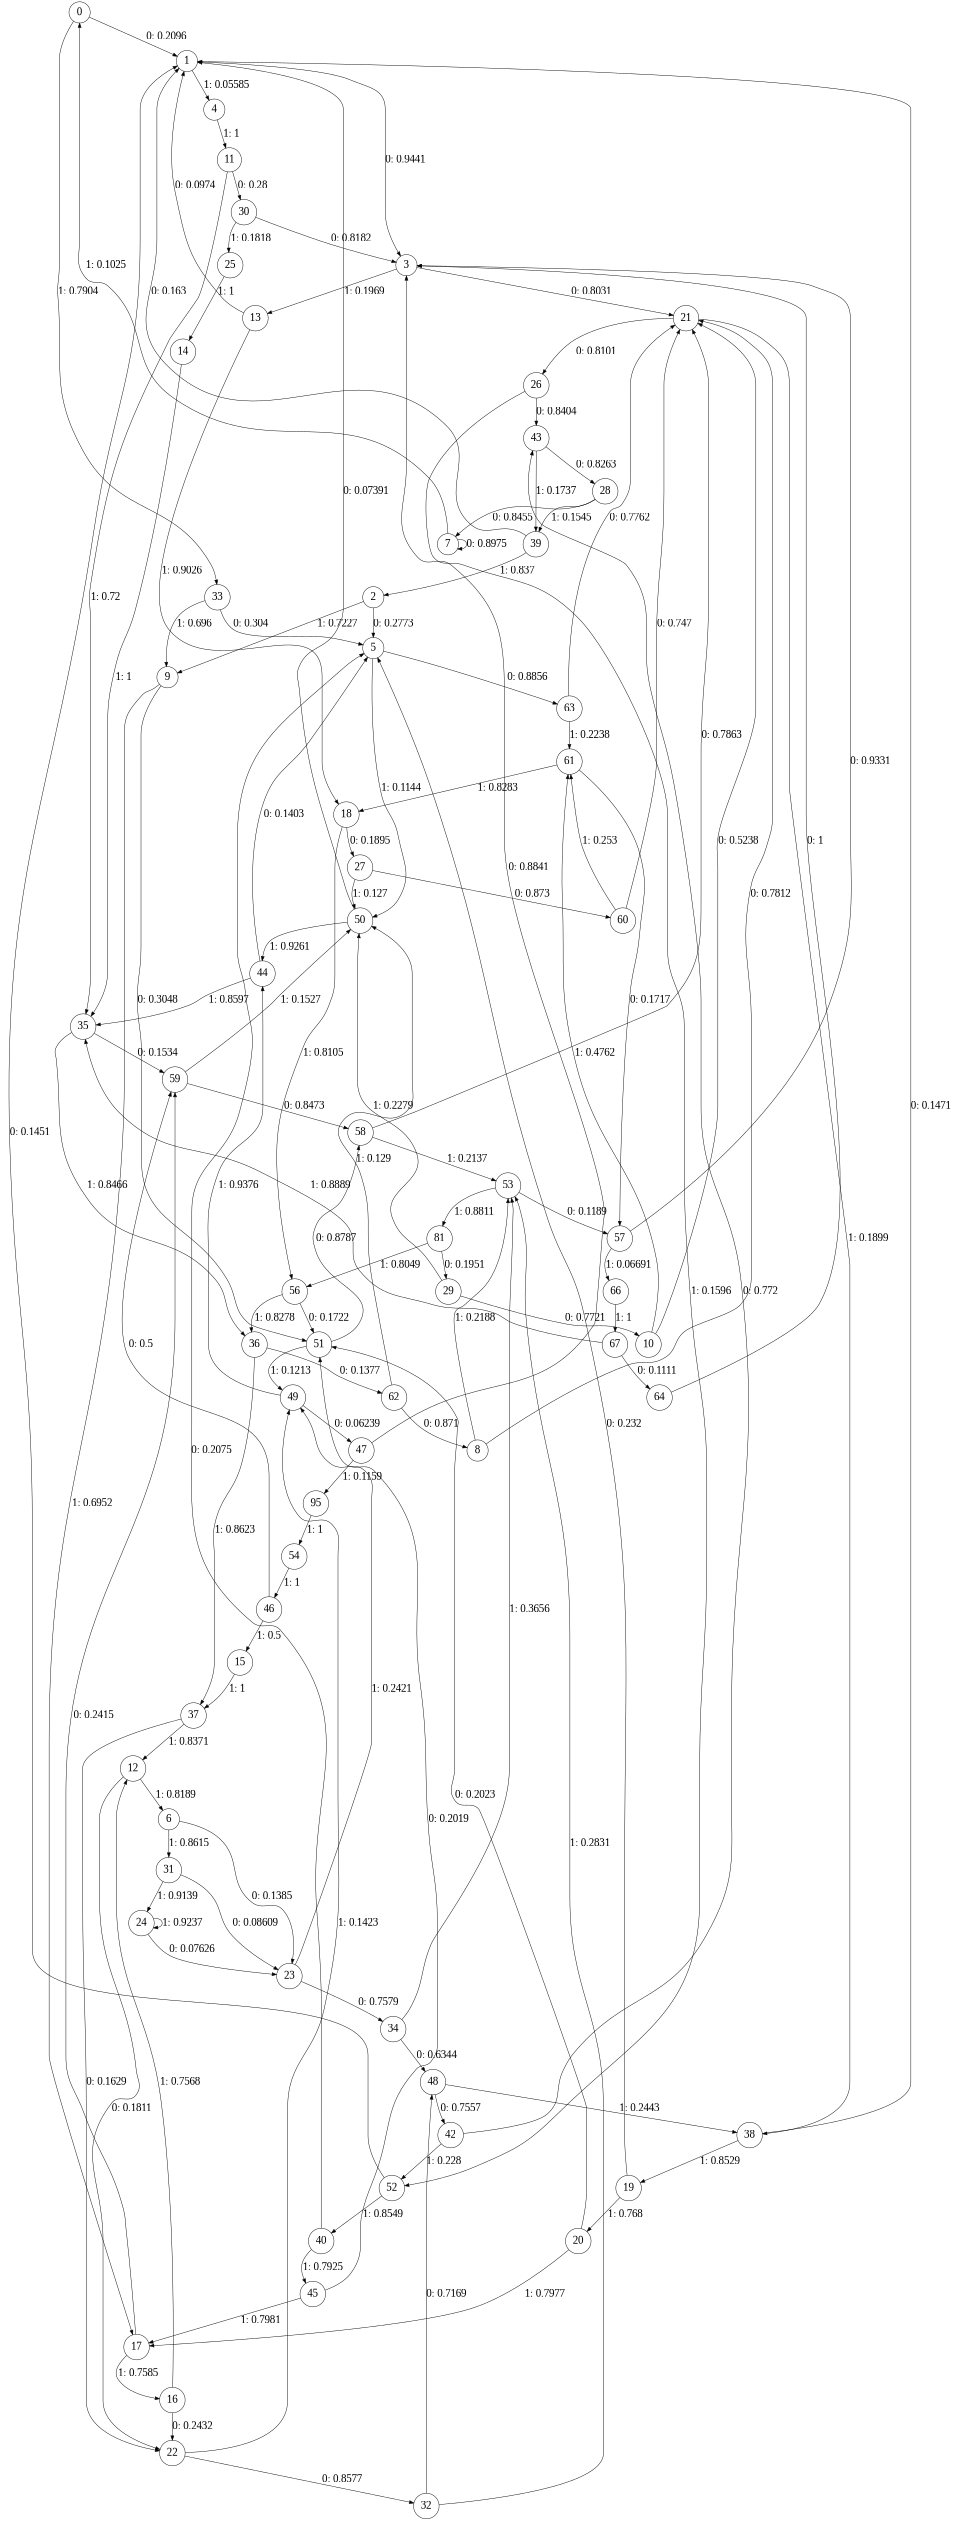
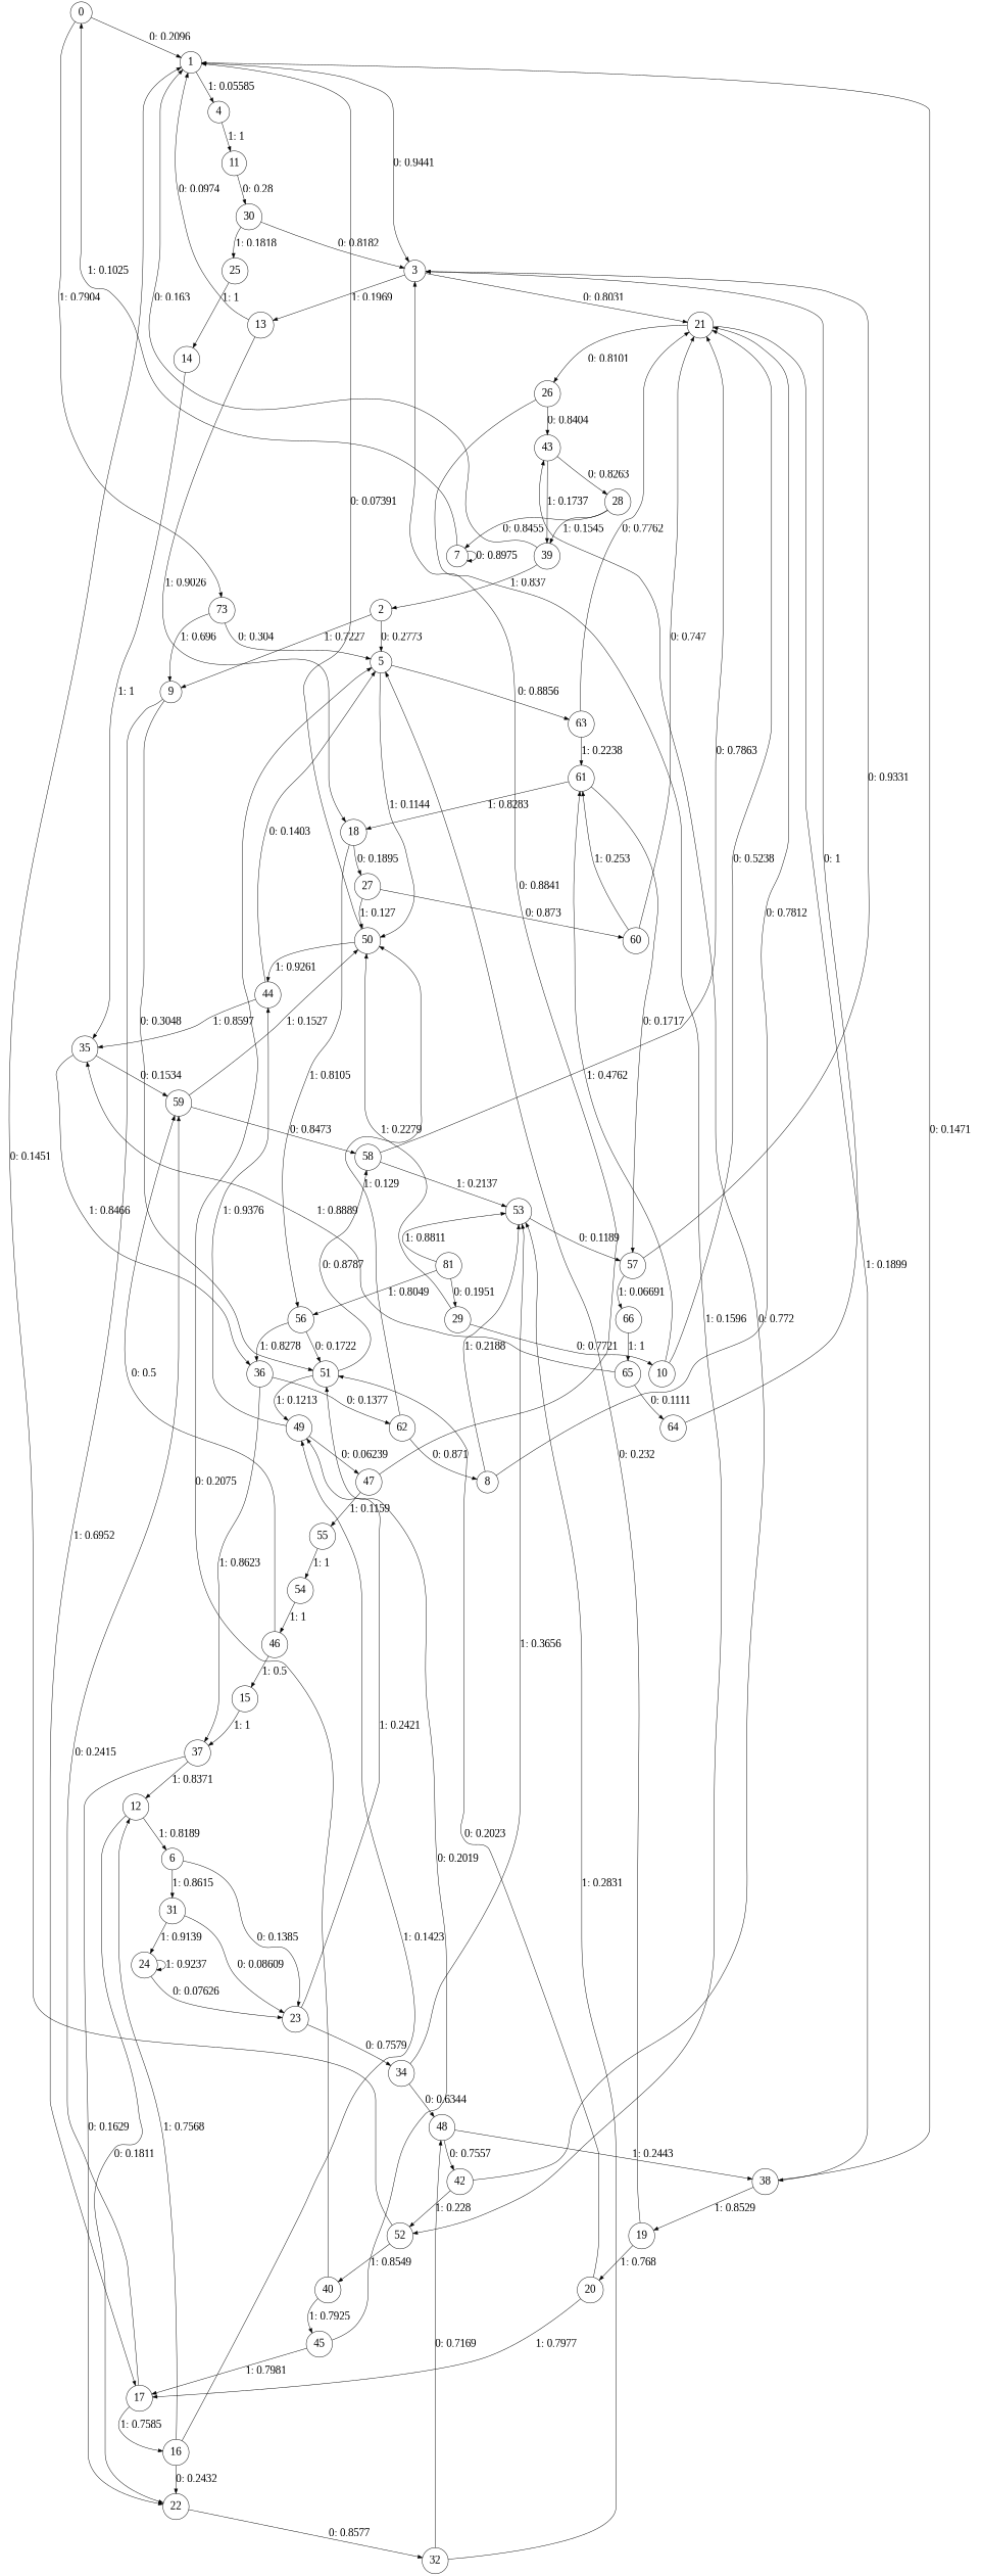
  digraph {
    fontname="Liberation Serif"
    node [fontname="Liberation Serif" fontsize=24 shape=circle]
    edge [fontname="Liberation Serif" fontsize=24]
    0
    1
-   33
+   33 [label=73]
    3
    4
    5
    9
    21
    13
    11
    63
    50
    51
    17
    26
    38
    18
    30
    35
    2
    61
    44
    49
    58
    16
    59
    43
    52
    19
    27
    56
    25
    36
    57
    6
    23
    31
    34
    24
    47
    53
    48
    7
    8
    n45 [label=81]
    29
    66
    12
    22
    10
    14
    37
    62
    32
    60
    15
    20
    28
    39
    40
    42
-   55 [label=95]
+   55
    45
    46
    54
-   65 [label=67]
+   65
    64
    0 -> 1 [label="0: 0.2096   "]
    0 -> 33 [label="1: 0.7904   "]
    1 -> 3 [label="0: 0.9441   "]
    1 -> 4 [label="1: 0.05585  "]
    33 -> 5 [label="0: 0.304    "]
    33 -> 9 [label="1: 0.696    "]
    3 -> 21 [label="0: 0.8031   "]
    3 -> 13 [label="1: 0.1969   "]
    4 -> 11 [label="1: 1        "]
    5 -> 63 [label="0: 0.8856   "]
    5 -> 50 [label="1: 0.1144   "]
    9 -> 51 [label="0: 0.3048   "]
    9 -> 17 [label="1: 0.6952   "]
    21 -> 26 [label="0: 0.8101   "]
    21 -> 38 [label="1: 0.1899   "]
    13 -> 1 [label="0: 0.0974   "]
    13 -> 18 [label="1: 0.9026   "]
    11 -> 30 [label="0: 0.28     "]
-   11 -> 35 [label="1: 0.72     "]
    63 -> 21 [label="0: 0.7762   "]
    63 -> 61 [label="1: 0.2238   "]
    50 -> 1 [label="0: 0.07391  "]
    50 -> 44 [label="1: 0.9261   "]
    51 -> 49 [label="1: 0.1213   "]
    51 -> 58 [label="0: 0.8787   "]
    17 -> 16 [label="1: 0.7585   "]
    17 -> 59 [label="0: 0.2415   "]
    26 -> 43 [label="0: 0.8404   "]
    26 -> 52 [label="1: 0.1596   "]
    38 -> 1 [label="0: 0.1471   "]
    38 -> 19 [label="1: 0.8529   "]
    18 -> 27 [label="0: 0.1895   "]
    18 -> 56 [label="1: 0.8105   "]
    30 -> 3 [label="0: 0.8182   "]
    30 -> 25 [label="1: 0.1818   "]
    35 -> 59 [label="0: 0.1534   "]
    35 -> 36 [label="1: 0.8466   "]
    2 -> 5 [label="0: 0.2773   "]
    2 -> 9 [label="1: 0.7227   "]
    61 -> 18 [label="1: 0.8283   "]
    61 -> 57 [label="0: 0.1717   "]
    44 -> 5 [label="0: 0.1403   "]
    44 -> 35 [label="1: 0.8597   "]
    49 -> 44 [label="1: 0.9376   "]
    49 -> 47 [label="0: 0.06239  "]
    58 -> 21 [label="0: 0.7863   "]
    58 -> 53 [label="1: 0.2137   "]
    16 -> 12 [label="1: 0.7568   "]
    16 -> 22 [label="0: 0.2432   "]
    59 -> 50 [label="1: 0.1527   "]
    59 -> 58 [label="0: 0.8473   "]
    43 -> 28 [label="0: 0.8263   "]
    43 -> 39 [label="1: 0.1737   "]
    52 -> 1 [label="0: 0.1451   "]
    52 -> 40 [label="1: 0.8549   "]
    19 -> 5 [label="0: 0.232    "]
    19 -> 20 [label="1: 0.768    "]
    27 -> 50 [label="1: 0.127    "]
    27 -> 60 [label="0: 0.873    "]
    56 -> 51 [label="0: 0.1722   "]
    56 -> 36 [label="1: 0.8278   "]
    25 -> 14 [label="1: 1        "]
    36 -> 37 [label="1: 0.8623   "]
    36 -> 62 [label="0: 0.1377   "]
    57 -> 3 [label="0: 0.9331   "]
    57 -> 66 [label="1: 0.06691  "]
    6 -> 23 [label="0: 0.1385   "]
    6 -> 31 [label="1: 0.8615   "]
    23 -> 49 [label="1: 0.2421   "]
    23 -> 34 [label="0: 0.7579   "]
    31 -> 23 [label="0: 0.08609  "]
    31 -> 24 [label="1: 0.9139   "]
    34 -> 53 [label="1: 0.3656   "]
    34 -> 48 [label="0: 0.6344   "]
    24 -> 23 [label="0: 0.07626  "]
    24 -> 24 [label="1: 0.9237   "]
    47 -> 3 [label="0: 0.8841   "]
    47 -> 55 [label="1: 0.1159   "]
    53 -> 57 [label="0: 0.1189   "]
-   53 -> n45 [label="1: 0.8811   "]
+   n45 -> 53 [label="1: 0.8811   "]
    48 -> 38 [label="1: 0.2443   "]
    48 -> 42 [label="0: 0.7557   "]
    7 -> 0 [label="1: 0.1025   "]
    7 -> 7 [label="0: 0.8975   "]
    8 -> 21 [label="0: 0.7812   "]
    8 -> 53 [label="1: 0.2188   "]
    n45 -> 56 [label="1: 0.8049   "]
    n45 -> 29 [label="0: 0.1951   "]
    29 -> 50 [label="1: 0.2279   "]
    29 -> 10 [label="0: 0.7721   "]
    66 -> 65 [label="1: 1        "]
    12 -> 6 [label="1: 0.8189   "]
    12 -> 22 [label="0: 0.1811   "]
-   22 -> 49 [label="1: 0.1423   "]
+   16 -> 49 [label="1: 0.1423   "]
    22 -> 32 [label="0: 0.8577   "]
    10 -> 21 [label="0: 0.5238   "]
    10 -> 61 [label="1: 0.4762   "]
    14 -> 35 [label="1: 1        "]
    37 -> 12 [label="1: 0.8371   "]
    37 -> 22 [label="0: 0.1629   "]
    62 -> 50 [label="1: 0.129    "]
    62 -> 8 [label="0: 0.871    "]
    32 -> 53 [label="1: 0.2831   "]
    32 -> 48 [label="0: 0.7169   "]
    60 -> 21 [label="0: 0.747    "]
    60 -> 61 [label="1: 0.253    "]
    15 -> 37 [label="1: 1        "]
    20 -> 51 [label="0: 0.2023   "]
    20 -> 17 [label="1: 0.7977   "]
    28 -> 7 [label="0: 0.8455   "]
    28 -> 39 [label="1: 0.1545   "]
    39 -> 1 [label="0: 0.163    "]
    39 -> 2 [label="1: 0.837    "]
    40 -> 5 [label="0: 0.2075   "]
    40 -> 45 [label="1: 0.7925   "]
    42 -> 43 [label="0: 0.772    "]
    42 -> 52 [label="1: 0.228    "]
    55 -> 54 [label="1: 1        "]
    45 -> 51 [label="0: 0.2019   "]
    45 -> 17 [label="1: 0.7981   "]
    46 -> 59 [label="0: 0.5      "]
    46 -> 15 [label="1: 0.5      "]
    54 -> 46 [label="1: 1        "]
    65 -> 35 [label="1: 0.8889   "]
    65 -> 64 [label="0: 0.1111   "]
    64 -> 3 [label="0: 1        "]
  }
